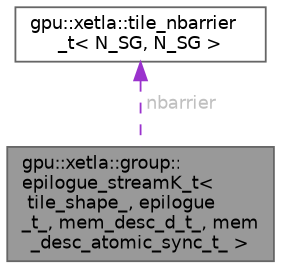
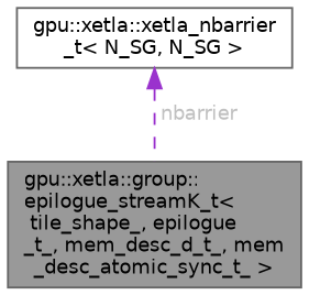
  digraph {
    node [color=gray40 fontname=Helvetica fontsize=10 shape=box style=filled]
    n1 [fillcolor=grey60 fontcolor=black height=0.2 label="gpu::xetla::group::\lepilogue_streamK_t\<\l tile_shape_, epilogue\l_t_, mem_desc_d_t_, mem\l_desc_atomic_sync_t_ \>" width=0.4]
-   n2 [fillcolor=white height=0.2 label="gpu::xetla::tile_nbarrier\l_t\< N_SG, N_SG \>" width=0.4]
+   n2 [fillcolor=white height=0.2 label="gpu::xetla::xetla_nbarrier\l_t\< N_SG, N_SG \>" width=0.4]
    n2 -> n1 [color=darkorchid3 dir=back fontcolor=grey fontname=Helvetica fontsize=10 label=" nbarrier" labelfontname=Helvetica labelfontsize=10 style=dashed]
  }
